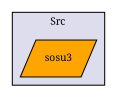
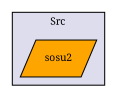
  digraph {
    compound=true
    fontname="Noto Serif"
-   n1 [fillcolor=orange fontname="Noto Serif" fontsize=10 label=sosu3 pencolor=black shape=parallelogram style=filled]
+   n1 [fillcolor=orange fontname="Noto Serif" fontsize=10 label=sosu2 pencolor=black shape=parallelogram style=filled]
    subgraph cluster_1 {
      bgcolor="#ddddee"
      fontsize=10
      label=Src
      pencolor=black
      n1
    }
  }
